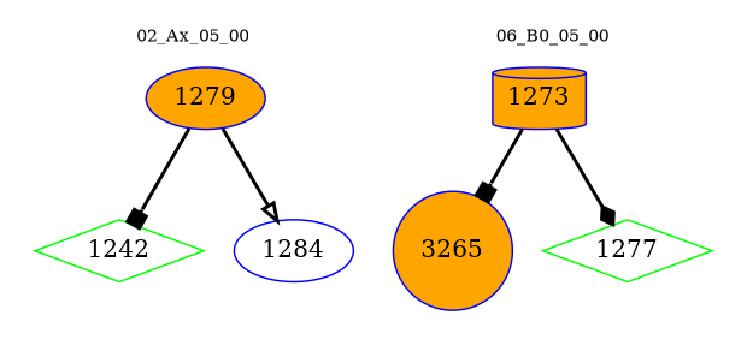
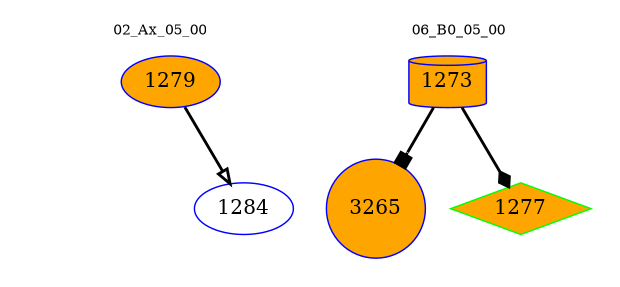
  digraph {
    node [color=blue fillcolor=orange shape=ellipse style=filled]
    edge [arrowhead=box color=black style=bold]
    n1 [label=1279]
-   n2 [color=green fillcolor=white label=1242 shape=diamond]
    n3 [fillcolor=white label=1284]
    n4 [label=1273 shape=cylinder]
    n5 [label=3265 shape=circle]
-   n6 [color=green fillcolor=white label=1277 shape=diamond]
+   n6 [color=green label=1277 shape=diamond]
    subgraph cluster_1 {
      color=white
      fontsize=10
      label="02_Ax_05_00"
      n1
-     n2
      n3
    }
    subgraph cluster_2 {
      color=white
      fontsize=10
      label="06_B0_05_00"
      n4
      n5
      n6
    }
-   n1 -> n2
    n1 -> n3 [arrowhead=onormal]
    n4 -> n5
    n4 -> n6 [arrowhead=diamond]
  }
